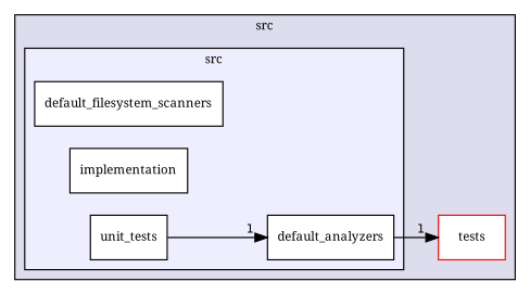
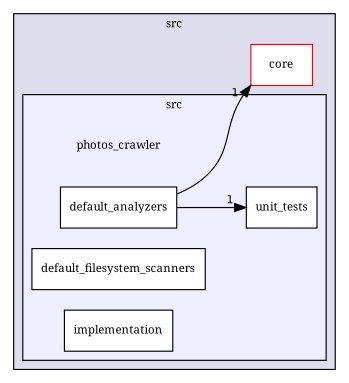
  digraph {
    compound=true
    rankdir=LR
    fontname="Noto Serif"
    node [fontname="Noto Serif" fontsize=10 shape=box fillcolor=white style=filled]
    edge [headlabel=1 labeldistance=1.5 labelfontname=Helvetica labelfontsize=10 fontname="Noto Serif"]
+   n1 [label=photos_crawler shape=plaintext fillcolor="" style=""]
    n2 [label=default_analyzers]
    n3 [label=default_filesystem_scanners]
    n4 [label=implementation]
    n5 [label=unit_tests]
-   n6 [color=red label=tests]
+   n6 [color=red label=core]
    subgraph cluster_1 {
      bgcolor="#ddddee"
      fontsize=10
      label=src
      pencolor=black
      n6
      subgraph cluster_2 {
        bgcolor="#eeeeff"
        fontsize=10
        pencolor=black
+       n1
        n2
        n3
        n4
        n5
      }
    }
    n2 -> n6
-   n5 -> n2
+   n2 -> n5
  }
